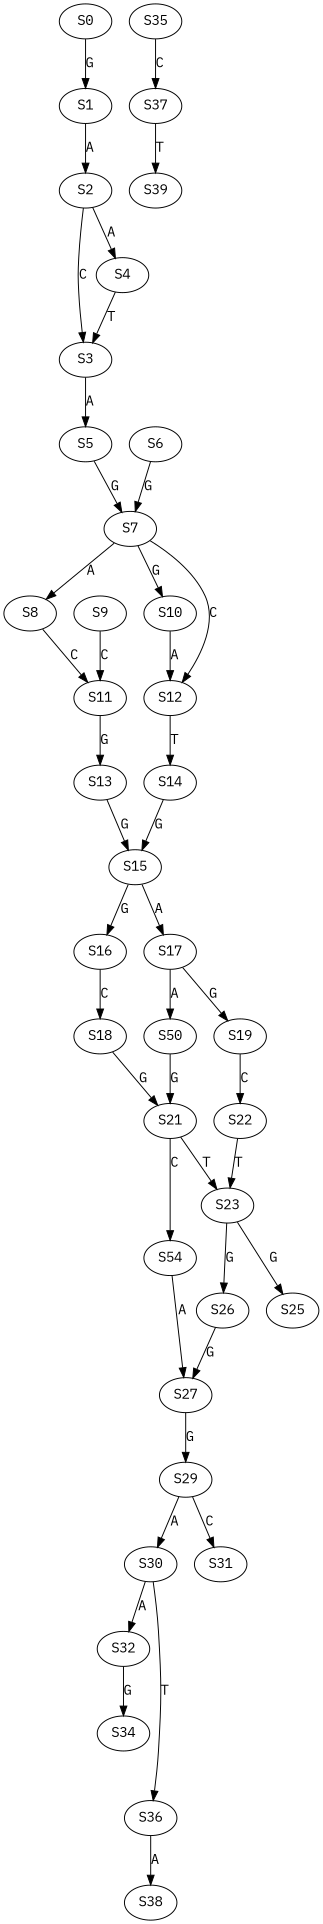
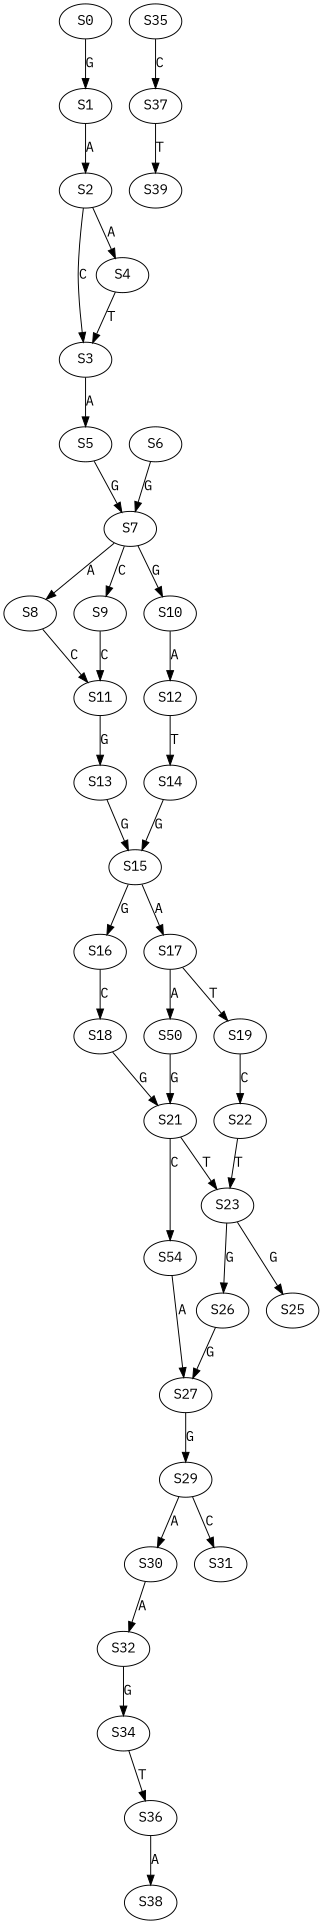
  strict digraph {
    fontname="IBM Plex Mono"
    node [fontname="IBM Plex Mono"]
    edge [fontname="IBM Plex Mono"]
    S0
    S1
    S2
    S3
    S4
    S5
    S7
    S6
    S8
    S9
    S10
    S11
    S12
    S13
    S14
    S15
    S16
    S17
    S18
    S19
    n21 [label=S50]
    S21
    S22
    S23
    n25 [label=S54]
    S25
    S26
    S27
    S29
    S30
    S31
    S32
    S34
    S36
    S35
    S37
    S38
    S39
    S0 -> S1 [label=G]
    S1 -> S2 [label=A]
    S2 -> S3 [label=C]
    S2 -> S4 [label=A]
    S3 -> S5 [label=A]
    S4 -> S3 [label=T]
    S5 -> S7 [label=G]
    S7 -> S8 [label=A]
-   S7 -> S12 [label=C]
+   S7 -> S9 [label=C]
    S7 -> S10 [label=G]
    S6 -> S7 [label=G]
    S8 -> S11 [label=C]
    S9 -> S11 [label=C]
    S10 -> S12 [label=A]
    S11 -> S13 [label=G]
    S12 -> S14 [label=T]
    S13 -> S15 [label=G]
    S14 -> S15 [label=G]
    S15 -> S16 [label=G]
    S15 -> S17 [label=A]
    S16 -> S18 [label=C]
-   S17 -> S19 [label=G]
+   S17 -> S19 [label=T]
    S17 -> n21 [label=A]
    S18 -> S21 [label=G]
    S19 -> S22 [label=C]
    n21 -> S21 [label=G]
    S21 -> S23 [label=T]
    S21 -> n25 [label=C]
    S22 -> S23 [label=T]
    S23 -> S25 [label=G]
    S23 -> S26 [label=G]
    n25 -> S27 [label=A]
    S26 -> S27 [label=G]
    S27 -> S29 [label=G]
    S29 -> S30 [label=A]
    S29 -> S31 [label=C]
    S30 -> S32 [label=A]
    S32 -> S34 [label=G]
-   S30 -> S36 [label=T]
+   S34 -> S36 [label=T]
    S36 -> S38 [label=A]
    S35 -> S37 [label=C]
    S37 -> S39 [label=T]
  }
